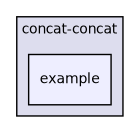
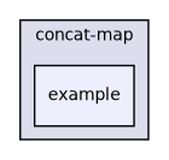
  digraph {
    compound=true
    n1 [fillcolor="#eeeeff" fontname=Helvetica fontsize=10 label=example pencolor=black shape=box style=filled]
    subgraph cluster_1 {
      bgcolor="#ddddee"
      fontname=Helvetica
      fontsize=10
-     label="concat-concat"
+     label="concat-map"
      pencolor=black
      n1
    }
  }
